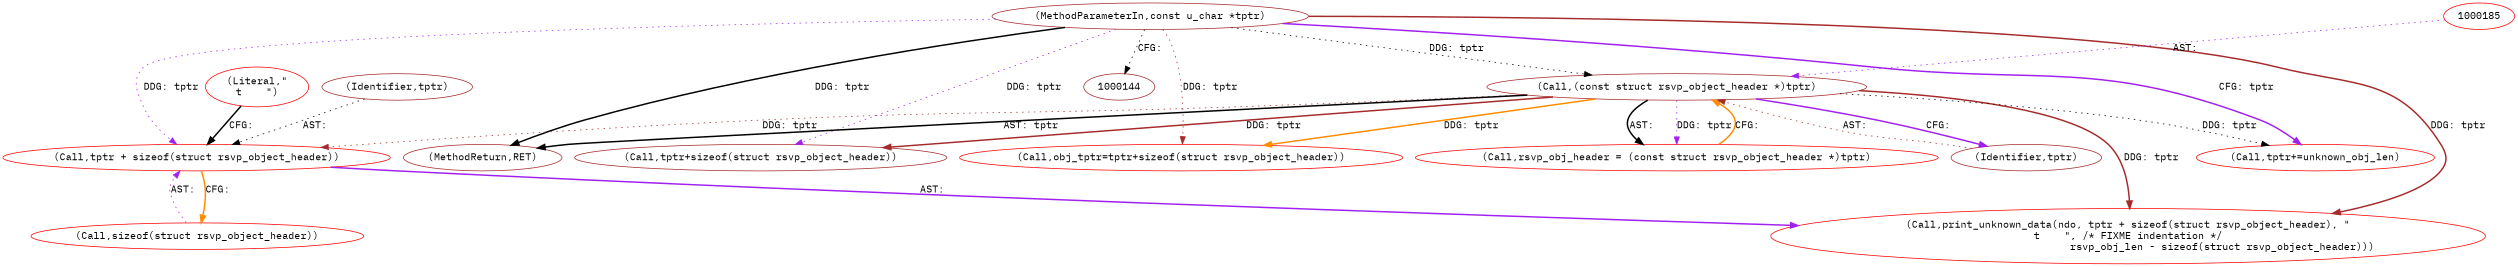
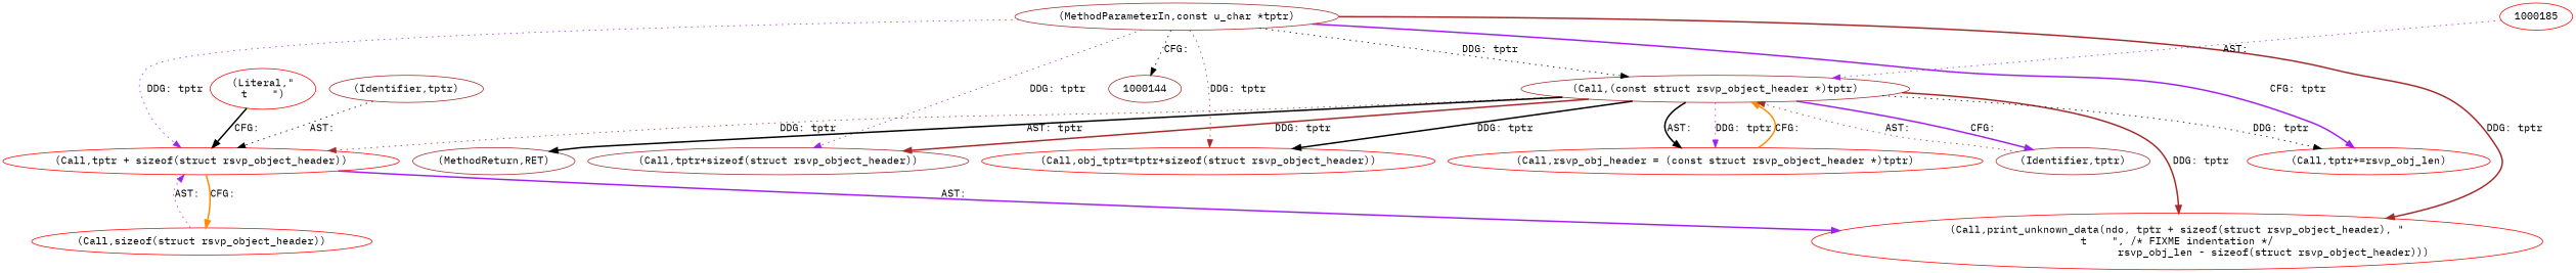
  digraph {
    fontname="IBM Plex Mono"
    node [color=red fontname="IBM Plex Mono"]
    edge [color=black fontname="IBM Plex Mono" style=bold]
    n1 [label="(Call,tptr + sizeof(struct rsvp_object_header))"]
    n2 [label="(Call,sizeof(struct rsvp_object_header))"]
    n3 [label="(Call,print_unknown_data(ndo, tptr + sizeof(struct rsvp_object_header), \"\n\t    \", /* FIXME indentation */\n                               rsvp_obj_len - sizeof(struct rsvp_object_header)))"]
    n4 [color=brown label="(MethodParameterIn,const u_char *tptr)"]
    n5 [color=brown label="(Call,(const struct rsvp_object_header *)tptr)"]
    n6 [color=brown label="(MethodReturn,RET)"]
    n7 [color=brown label="(Call,tptr+sizeof(struct rsvp_object_header))"]
    n8 [label="(Call,obj_tptr=tptr+sizeof(struct rsvp_object_header))"]
-   n9 [label="(Call,tptr+=unknown_obj_len)"]
+   n9 [label="(Call,tptr+=rsvp_obj_len)"]
    1000144 [color=brown]
    n11 [label="(Call,rsvp_obj_header = (const struct rsvp_object_header *)tptr)"]
    n12 [color=brown label="(Identifier,tptr)"]
    n13 [color=brown label="(Identifier,tptr)"]
    n14 [label="(Literal,\"\n\t    \")"]
    1000185
    n1 -> n2 [color=darkorange label="CFG: "]
    n1 -> n3 [color=purple label="AST: "]
    n2 -> n1 [color=purple label="AST: " style=dotted]
    n4 -> n1 [color=purple label="DDG: tptr" style=dotted]
    n4 -> n3 [color=brown label="DDG: tptr"]
    n4 -> n5 [label="DDG: tptr" style=dotted]
-   n4 -> n6 [label="DDG: tptr"]
    n4 -> n7 [color=purple label="DDG: tptr" style=dotted]
    n4 -> n8 [color=brown label="DDG: tptr" style=dotted]
    n4 -> n9 [color=purple label="CFG: tptr"]
    n4 -> 1000144 [label="CFG: " style=dotted]
    n5 -> n1 [color=brown label="DDG: tptr" style=dotted]
    n5 -> n3 [color=brown label="DDG: tptr"]
    n5 -> n6 [label="AST: tptr"]
    n5 -> n7 [color=brown label="DDG: tptr"]
-   n5 -> n8 [color=darkorange label="DDG: tptr"]
+   n5 -> n8 [label="DDG: tptr"]
    n5 -> n9 [label="DDG: tptr" style=dotted]
    n5 -> n11 [label="AST: "]
    n5 -> n11 [color=purple label="DDG: tptr" style=dotted]
    n5 -> n12 [color=purple label="CFG: "]
    n11 -> n5 [color=darkorange label="CFG: "]
    n12 -> n5 [color=brown label="AST: " style=dotted]
    n13 -> n1 [label="AST: " style=dotted]
    n14 -> n1 [label="CFG: "]
    1000185 -> n5 [color=purple label="AST: " style=dotted]
  }
